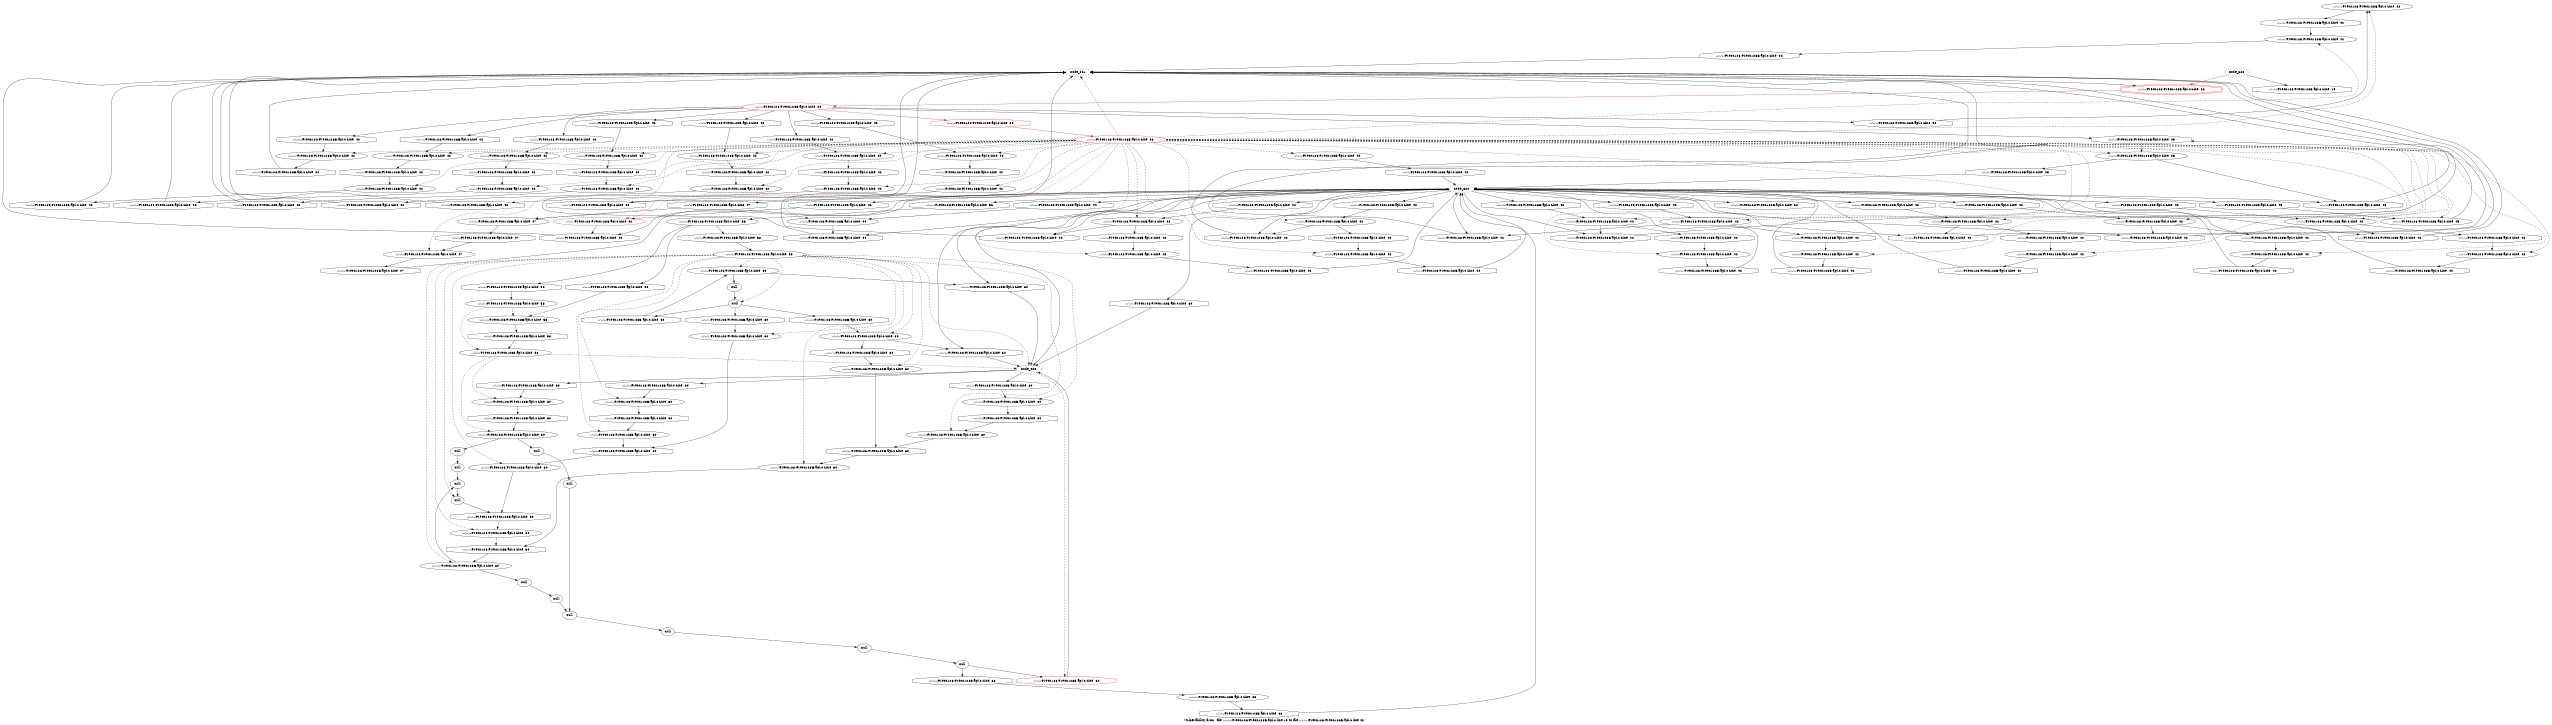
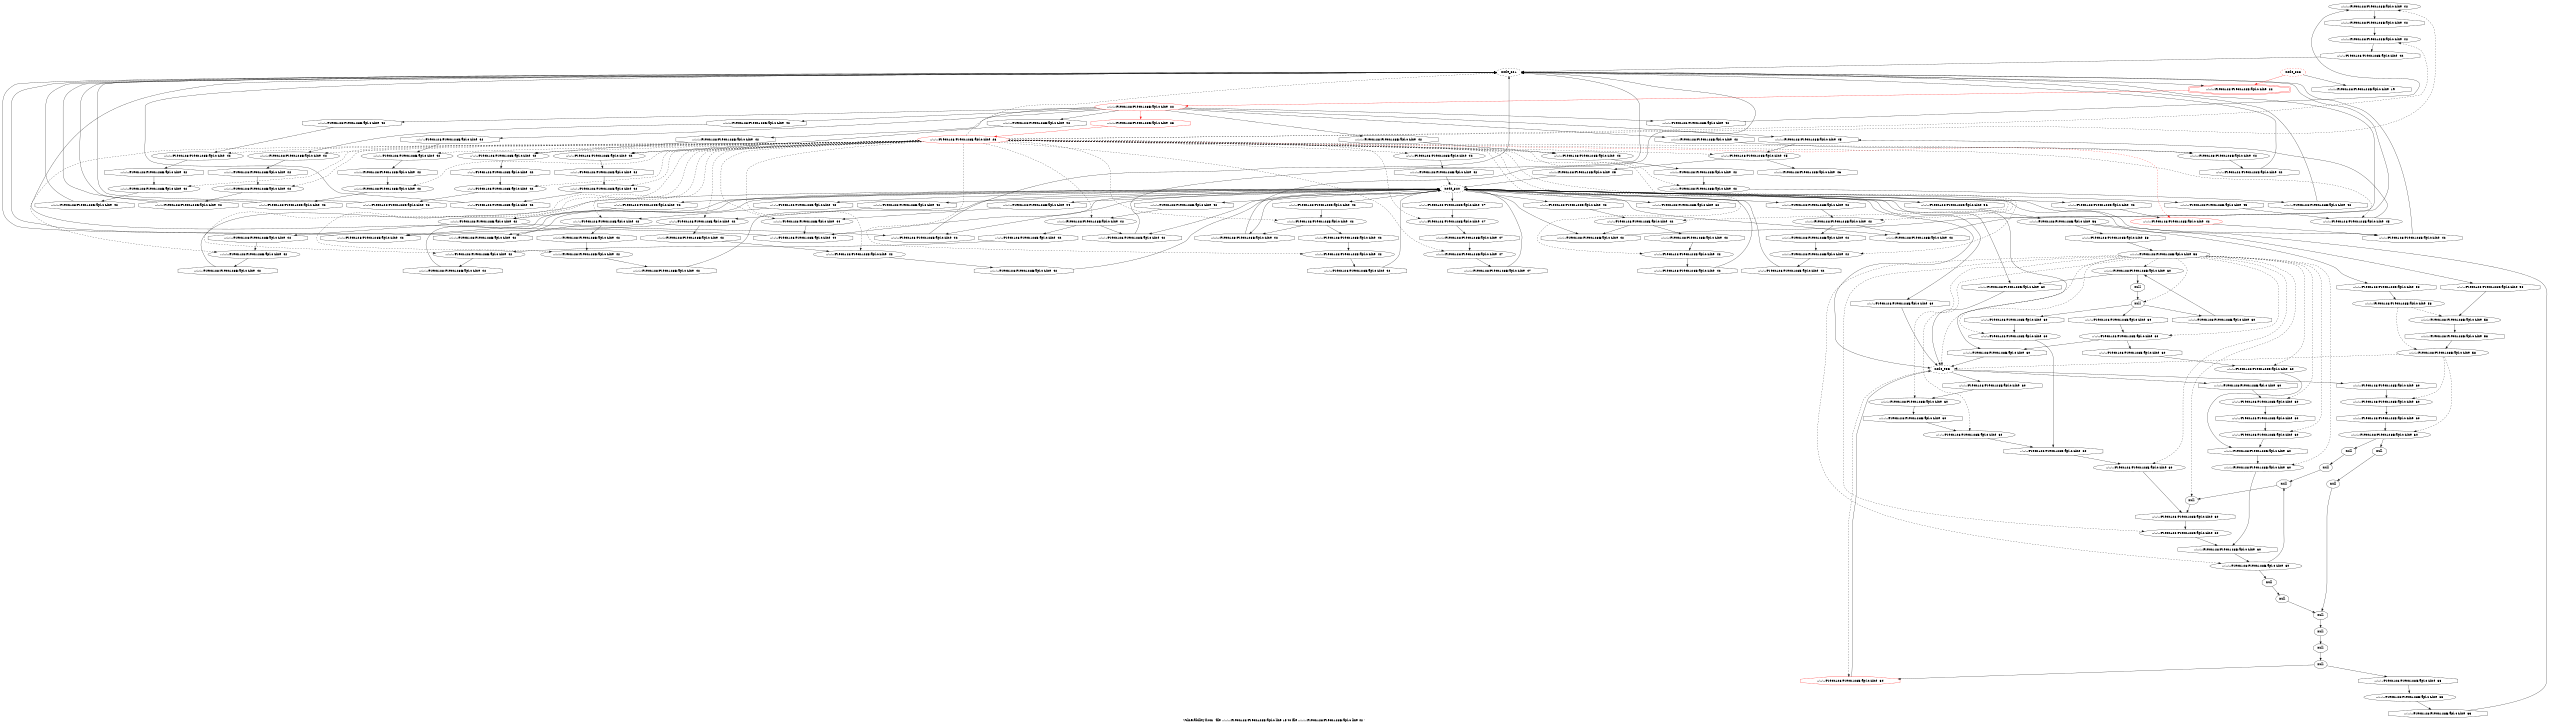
  digraph {
    label="Vulnerability from  'file ../../../Preon128/Preon128B/api.c line 15 to file ../../../Preon128/Preon128B/api.c line 42 ' "
    node [shape=octagon style=solid]
    n1 [label="../../../Preon128/Preon128B/api.c Line  42" shape=ellipse]
    n2 [label="../../../Preon128/Preon128B/api.c Line  42"]
    n3 [label="../../../Preon128/Preon128B/api.c Line  42" shape=ellipse]
    n4 [label="../../../Preon128/Preon128B/api.c Line  42"]
    n5 [label="../../../Preon128/Preon128B/api.c Line  42"]
    node_821 [shape=ellipse style=dashed]
    n7 [color=red label="../../../Preon128/Preon128B/api.c Line  22" shape=doubleoctagon]
    n8 [label="../../../Preon128/Preon128B/api.c Line  42" shape=ellipse]
    n9 [label="../../../Preon128/Preon128B/api.c Line  42"]
    n10 [label="../../../Preon128/Preon128B/api.c Line  42"]
    n11 [label="../../../Preon128/Preon128B/api.c Line  42" shape=ellipse]
    n12 [label="../../../Preon128/Preon128B/api.c Line  42"]
    n13 [label="../../../Preon128/Preon128B/api.c Line  42"]
-   node_820 [shape=ellipse style=dashed color=red]
+   node_820 [shape=ellipse style=dashed]
    n15 [label="../../../Preon128/Preon128B/api.c Line  42"]
    n16 [label="../../../Preon128/Preon128B/api.c Line  42"]
    n17 [label="../../../Preon128/Preon128B/api.c Line  42"]
    n18 [label="../../../Preon128/Preon128B/api.c Line  42"]
    n19 [label="../../../Preon128/Preon128B/api.c Line  42"]
    n20 [label="../../../Preon128/Preon128B/api.c Line  42"]
    n21 [label="../../../Preon128/Preon128B/api.c Line  44"]
    n22 [label="../../../Preon128/Preon128B/api.c Line  44"]
    n23 [label="../../../Preon128/Preon128B/api.c Line  45"]
    n24 [label="../../../Preon128/Preon128B/api.c Line  60"]
    n25 [label="../../../Preon128/Preon128B/api.c Line  42"]
    n26 [label="../../../Preon128/Preon128B/api.c Line  42"]
    n27 [label="../../../Preon128/Preon128B/api.c Line  42"]
    n28 [label="../../../Preon128/Preon128B/api.c Line  62"]
    n29 [label="../../../Preon128/Preon128B/api.c Line  60"]
    n30 [label="../../../Preon128/Preon128B/api.c Line  42"]
    n31 [label="../../../Preon128/Preon128B/api.c Line  42"]
    n32 [label="../../../Preon128/Preon128B/api.c Line  42"]
    n33 [label="../../../Preon128/Preon128B/api.c Line  46"]
    n34 [label="../../../Preon128/Preon128B/api.c Line  47"]
    n35 [label="../../../Preon128/Preon128B/api.c Line  56"]
    n36 [label="../../../Preon128/Preon128B/api.c Line  60"]
    n37 [label="../../../Preon128/Preon128B/api.c Line  42"]
    n38 [label="../../../Preon128/Preon128B/api.c Line  42"]
    node_935 [shape=ellipse style=dashed]
    n40 [label="../../../Preon128/Preon128B/api.c Line  42" shape=ellipse]
    n41 [label="../../../Preon128/Preon128B/api.c Line  42" shape=ellipse]
    n42 [label="../../../Preon128/Preon128B/api.c Line  44" shape=ellipse]
    n43 [label="../../../Preon128/Preon128B/api.c Line  45" shape=ellipse]
    n44 [label="../../../Preon128/Preon128B/api.c Line  42" shape=ellipse]
    n45 [label="../../../Preon128/Preon128B/api.c Line  42" shape=ellipse]
    n46 [label="../../../Preon128/Preon128B/api.c Line  42" shape=ellipse]
    n47 [label="../../../Preon128/Preon128B/api.c Line  42" shape=ellipse]
    n48 [label="../../../Preon128/Preon128B/api.c Line  47" shape=ellipse]
    n49 [label="../../../Preon128/Preon128B/api.c Line  56" shape=ellipse]
    n50 [color=red label="../../../Preon128/Preon128B/api.c Line  42" shape=ellipse]
    n51 [color=red label="../../../Preon128/Preon128B/api.c Line  23" shape=ellipse]
    n52 [label="../../../Preon128/Preon128B/api.c Line  42" shape=ellipse]
    n53 [label="../../../Preon128/Preon128B/api.c Line  42" shape=ellipse]
    n54 [label="../../../Preon128/Preon128B/api.c Line  42" shape=ellipse]
    n55 [label="../../../Preon128/Preon128B/api.c Line  42" shape=ellipse]
    n56 [label="../../../Preon128/Preon128B/api.c Line  42" shape=ellipse]
    n57 [label="../../../Preon128/Preon128B/api.c Line  42" shape=ellipse]
    n58 [label="../../../Preon128/Preon128B/api.c Line  45" shape=ellipse]
    n59 [label="../../../Preon128/Preon128B/api.c Line  42" shape=ellipse]
    n60 [label="../../../Preon128/Preon128B/api.c Line  42" shape=ellipse]
    n61 [label="../../../Preon128/Preon128B/api.c Line  42" shape=ellipse]
    n62 [label="../../../Preon128/Preon128B/api.c Line  42" shape=ellipse]
    n63 [label="../../../Preon128/Preon128B/api.c Line  42" shape=ellipse]
    n64 [label="../../../Preon128/Preon128B/api.c Line  42" shape=ellipse]
    n65 [label="../../../Preon128/Preon128B/api.c Line  42" shape=ellipse]
    n66 [label="../../../Preon128/Preon128B/api.c Line  42" shape=ellipse]
    n67 [label="../../../Preon128/Preon128B/api.c Line  42" shape=ellipse]
    n68 [label="../../../Preon128/Preon128B/api.c Line  42" shape=ellipse]
    n69 [label="../../../Preon128/Preon128B/api.c Line  42" shape=ellipse]
    n70 [label="../../../Preon128/Preon128B/api.c Line  42" shape=ellipse]
    n71 [label="../../../Preon128/Preon128B/api.c Line  47" shape=ellipse]
    n72 [label="../../../Preon128/Preon128B/api.c Line  42" shape=ellipse]
    n73 [label="../../../Preon128/Preon128B/api.c Line  42" shape=ellipse]
    n74 [label="../../../Preon128/Preon128B/api.c Line  42"]
    n75 [label="../../../Preon128/Preon128B/api.c Line  42"]
    n76 [label="../../../Preon128/Preon128B/api.c Line  42"]
    n77 [label="../../../Preon128/Preon128B/api.c Line  42"]
    n78 [label="../../../Preon128/Preon128B/api.c Line  42"]
    n79 [label="../../../Preon128/Preon128B/api.c Line  42"]
    n80 [label="../../../Preon128/Preon128B/api.c Line  42"]
    n81 [label="../../../Preon128/Preon128B/api.c Line  45"]
    n82 [label="../../../Preon128/Preon128B/api.c Line  45"]
    n83 [label="../../../Preon128/Preon128B/api.c Line  42"]
    n84 [label="../../../Preon128/Preon128B/api.c Line  42"]
    n85 [label="../../../Preon128/Preon128B/api.c Line  42"]
    n86 [label="../../../Preon128/Preon128B/api.c Line  42"]
    n87 [label="../../../Preon128/Preon128B/api.c Line  42"]
    n88 [label="../../../Preon128/Preon128B/api.c Line  42"]
    n89 [label="../../../Preon128/Preon128B/api.c Line  42"]
    n90 [label="../../../Preon128/Preon128B/api.c Line  42"]
    n91 [label="../../../Preon128/Preon128B/api.c Line  42"]
    n92 [label="../../../Preon128/Preon128B/api.c Line  42"]
    n93 [label="../../../Preon128/Preon128B/api.c Line  42"]
    n94 [label="../../../Preon128/Preon128B/api.c Line  42"]
    n95 [label="../../../Preon128/Preon128B/api.c Line  42"]
    n96 [label="../../../Preon128/Preon128B/api.c Line  42"]
    n97 [label="../../../Preon128/Preon128B/api.c Line  42"]
    n98 [label="../../../Preon128/Preon128B/api.c Line  42"]
    n99 [label="../../../Preon128/Preon128B/api.c Line  42"]
    n100 [label="../../../Preon128/Preon128B/api.c Line  47"]
    n101 [label="../../../Preon128/Preon128B/api.c Line  47"]
    n102 [label="../../../Preon128/Preon128B/api.c Line  42"]
    n103 [label="../../../Preon128/Preon128B/api.c Line  42"]
    n104 [color=red label="../../../Preon128/Preon128B/api.c Line  22" shape=ellipse]
    n105 [label="../../../Preon128/Preon128B/api.c Line  42"]
    n106 [label="../../../Preon128/Preon128B/api.c Line  42"]
    n107 [label="../../../Preon128/Preon128B/api.c Line  42"]
    n108 [color=red label="../../../Preon128/Preon128B/api.c Line  23"]
    n109 [label="../../../Preon128/Preon128B/api.c Line  42"]
    n110 [label="../../../Preon128/Preon128B/api.c Line  42"]
    n111 [label="../../../Preon128/Preon128B/api.c Line  42"]
    n112 [label="../../../Preon128/Preon128B/api.c Line  42"]
    node_823 [color=red shape=ellipse style=dashed]
    n114 [label="../../../Preon128/Preon128B/api.c Line  19"]
    n115 [label="../../../Preon128/Preon128B/api.c Line  60"]
    n116 [color=red label="../../../Preon128/Preon128B/api.c Line  64"]
    n117 [label="../../../Preon128/Preon128B/api.c Line  60"]
    n118 [label="../../../Preon128/Preon128B/api.c Line  60"]
    n119 [label="../../../Preon128/Preon128B/api.c Line  58"]
    n120 [label="../../../Preon128/Preon128B/api.c Line  58"]
    n121 [label="../../../Preon128/Preon128B/api.c Line  58"]
    n122 [label="../../../Preon128/Preon128B/api.c Line  58" shape=ellipse]
    n123 [label="../../../Preon128/Preon128B/api.c Line  60" shape=ellipse]
    n124 [label="../../../Preon128/Preon128B/api.c Line  60" shape=ellipse]
    n125 [label="../../../Preon128/Preon128B/api.c Line  60"]
    n126 [label=null]
    n127 [label=null]
    n128 [label="../../../Preon128/Preon128B/api.c Line  60" shape=ellipse]
    n129 [label="../../../Preon128/Preon128B/api.c Line  60" shape=ellipse]
    n130 [label=null shape=ellipse]
    n131 [label=null shape=ellipse]
    n132 [label="../../../Preon128/Preon128B/api.c Line  58"]
    n133 [label="../../../Preon128/Preon128B/api.c Line  60"]
    n134 [label="../../../Preon128/Preon128B/api.c Line  60"]
    n135 [label=null]
    n136 [label=null]
    n137 [label=null shape=ellipse]
    n138 [label=null]
    n139 [label=null shape=ellipse]
    n140 [label="../../../Preon128/Preon128B/api.c Line  60"]
    n141 [label=null shape=ellipse]
    n142 [label="../../../Preon128/Preon128B/api.c Line  63"]
    n143 [label="../../../Preon128/Preon128B/api.c Line  63" shape=ellipse]
    n144 [label="../../../Preon128/Preon128B/api.c Line  63"]
    n145 [label="../../../Preon128/Preon128B/api.c Line  58" shape=ellipse]
    n146 [label="../../../Preon128/Preon128B/api.c Line  60" shape=ellipse]
    n147 [label="../../../Preon128/Preon128B/api.c Line  60" shape=ellipse]
    n148 [label="../../../Preon128/Preon128B/api.c Line  60" shape=ellipse]
    n149 [label="../../../Preon128/Preon128B/api.c Line  60" shape=ellipse]
    n150 [label=null shape=ellipse]
    n151 [label="../../../Preon128/Preon128B/api.c Line  60" shape=ellipse]
    n152 [label="../../../Preon128/Preon128B/api.c Line  60" shape=ellipse]
    n153 [label="../../../Preon128/Preon128B/api.c Line  60" shape=ellipse]
    n154 [label="../../../Preon128/Preon128B/api.c Line  60" shape=ellipse]
    n155 [label="../../../Preon128/Preon128B/api.c Line  60" shape=ellipse]
    n156 [label="../../../Preon128/Preon128B/api.c Line  60" shape=ellipse]
    n157 [label=null]
    n158 [label="../../../Preon128/Preon128B/api.c Line  60"]
    n159 [label="../../../Preon128/Preon128B/api.c Line  60"]
    n160 [label=null]
    n161 [label="../../../Preon128/Preon128B/api.c Line  60"]
    n162 [label="../../../Preon128/Preon128B/api.c Line  60"]
    n163 [label="../../../Preon128/Preon128B/api.c Line  60"]
    n164 [label="../../../Preon128/Preon128B/api.c Line  60"]
    n165 [label="../../../Preon128/Preon128B/api.c Line  60"]
    n166 [label=null shape=ellipse]
    n167 [label="../../../Preon128/Preon128B/api.c Line  58" shape=ellipse]
    n168 [label="../../../Preon128/Preon128B/api.c Line  58" shape=ellipse]
    n1 -> n2
    n2 -> n3
    n3 -> n4
    n4 -> node_821
    n5 -> n1
    node_821 -> n7
    n7 -> n104 [color=red]
    n8 -> n9
    n8 -> n10
    n9 -> n11
    n10 -> node_821
    n11 -> n12
    n12 -> node_820
    n13 -> n8
    node_820 -> n10
    node_820 -> n13
    node_820 -> n15
    node_820 -> n16
    node_820 -> n17
    node_820 -> n18
    node_820 -> n19
    node_820 -> n20
    node_820 -> n21
    node_820 -> n22
    node_820 -> n23
    node_820 -> n24
    node_820 -> n25
    node_820 -> n26
    node_820 -> n27
    node_820 -> n28
    node_820 -> n29
    node_820 -> n30
    node_820 -> n31
    node_820 -> n32
-   node_820 -> n33
    node_820 -> n34
    node_820 -> n35
    node_820 -> n36
    node_820 -> n37
    node_820 -> n38
    node_820 -> node_935
    n15 -> n40
    n16 -> node_821
    n17 -> n41
    n18 -> node_821
    n19 -> node_821
    n20 -> node_821
    n21 -> n42
    n22 -> node_821
    n23 -> n43
    n24 -> node_935
    n25 -> node_821
    n26 -> n44
    n27 -> n45
    n29 -> node_935
    n30 -> node_821
    n31 -> n46
    n32 -> n47
-   n33 -> node_821
    n34 -> n48
    n35 -> n49
    n36 -> node_935
    n37 -> n50
    n38 -> node_821
    node_935 -> n115
    node_935 -> n116 [style=dashed]
    node_935 -> n117
    node_935 -> n118
    n40 -> n19
    n40 -> n88
    n41 -> n18
    n41 -> n78
    n42 -> n22
    n43 -> n81
    n44 -> n20
    n44 -> n85
    n45 -> n25
    n45 -> n91
    n46 -> n30
    n46 -> n95
    n47 -> n16
    n47 -> n99
    n48 -> n100
    n49 -> n119
    n49 -> n120
    n49 -> n121
    n50 -> n38
    n51 -> n1 [style=dashed]
    n51 -> n3 [style=dashed]
    n51 -> node_821 [style=dashed]
    n51 -> n8 [style=dashed]
    n51 -> n11 [style=dashed]
    n51 -> n40 [style=dashed]
    n51 -> n41 [style=dashed]
    n51 -> n42 [style=dashed]
    n51 -> n43 [style=dashed]
    n51 -> n44 [style=dashed]
    n51 -> n45 [style=dashed]
    n51 -> n46 [style=dashed]
    n51 -> n47 [style=dashed]
    n51 -> n48 [style=dashed]
    n51 -> n50 [color=red style=dashed]
    n51 -> n52 [style=dashed]
    n51 -> n53 [style=dashed]
    n51 -> n54 [style=dashed]
    n51 -> n55 [style=dashed]
    n51 -> n56 [style=dashed]
    n51 -> n57 [style=dashed]
    n51 -> n58 [style=dashed]
    n51 -> n59 [style=dashed]
    n51 -> n60 [style=dashed]
    n51 -> n61 [style=dashed]
    n51 -> n62 [style=dashed]
    n51 -> n63 [style=dashed]
    n51 -> n64 [style=dashed]
    n51 -> n65 [style=dashed]
    n51 -> n66 [style=dashed]
    n51 -> n67 [style=dashed]
    n51 -> n68 [style=dashed]
    n51 -> n69 [style=dashed]
    n51 -> n70 [style=dashed]
    n51 -> n71 [style=dashed]
    n51 -> n72 [style=dashed]
    n51 -> n73 [style=dashed]
    n52 -> n74
    n53 -> n75
    n54 -> n76
    n55 -> n77
    n56 -> n79
    n57 -> n80
    n58 -> n33
    n58 -> n82
    n59 -> n83
    n60 -> n84
    n61 -> n86
    n62 -> n87
    n63 -> n89
    n64 -> n90
    n65 -> n92
    n66 -> n93
    n67 -> n94
    n68 -> n96
    n69 -> n97
    n70 -> n98
    n71 -> n101
    n72 -> n102
    n73 -> n103
    n74 -> node_820
    n75 -> node_820
    n76 -> n55
    n77 -> node_821
    n78 -> n56
    n79 -> node_820
    n80 -> n67
    n81 -> n58
    n82 -> node_820
    n83 -> n60
    n84 -> node_821
    n85 -> n61
    n86 -> node_820
    n87 -> node_821
    n88 -> n52
    n89 -> n64
    n90 -> node_821
    n91 -> n65
    n92 -> node_820
    n93 -> n72
    n94 -> node_821
    n95 -> n68
    n96 -> node_820
    n97 -> n70
    n98 -> node_821
    n99 -> n53
    n100 -> n71
    n101 -> node_820
    n102 -> node_821
    n103 -> node_820
    n104 -> n5
    n104 -> n81
    n104 -> n105
    n104 -> n106
    n104 -> n107
    n104 -> n108 [color=red]
    n104 -> n109
    n104 -> n110
    n104 -> n111
    n104 -> n112
    n105 -> n54
    n106 -> n57
    n107 -> n59
    n108 -> n51 [color=red]
    n109 -> n62
    n110 -> n63
    n111 -> n66
    n112 -> n69
    node_823 -> n7 [color=red]
    node_823 -> n114
    n115 -> n123
    n116 -> node_935
    n117 -> n128
    n118 -> n129
    n119 -> n145
    n120 -> n167
    n121 -> n168
    n122 -> node_935 [style=dashed]
    n122 -> n123 [style=dashed]
    n122 -> n124 [style=dashed]
    n123 -> n125
    n124 -> n126
    n124 -> n127
    n125 -> n124
    n126 -> n130
    n127 -> n131
    n128 -> n133
    n129 -> n134
    n130 -> n135
    n131 -> n136
    n132 -> n122
    n133 -> n148
    n134 -> n155
    n135 -> n137
    n136 -> n139
    n137 -> n138
    n138 -> n141
    n139 -> n140
    n140 -> n153
    n141 -> n116
    n141 -> n142
    n142 -> n143
    n143 -> n144
    n144 -> node_820
    n145 -> node_935 [style=dashed]
    n145 -> n128 [style=dashed]
    n145 -> n129 [style=dashed]
    n145 -> n139 [style=dashed]
    n145 -> n146 [style=dashed]
    n145 -> n147 [style=dashed]
    n145 -> n148 [style=dashed]
    n145 -> n149 [style=dashed]
    n145 -> n150 [style=dashed]
    n145 -> n151 [style=dashed]
    n145 -> n152 [style=dashed]
    n145 -> n153 [style=dashed]
    n145 -> n154 [style=dashed]
    n145 -> n155 [style=dashed]
    n145 -> n156 [style=dashed]
    n146 -> n136
    n146 -> n157
    n147 -> n158
    n148 -> n159
    n149 -> n29
    n149 -> n160
    n150 -> n161
    n150 -> n162
    n150 -> n163
    n151 -> n159
    n152 -> n36
    n152 -> n164
    n153 -> n158
    n154 -> n140
    n155 -> n165
    n156 -> n165
    n157 -> n166
    n158 -> n146
    n159 -> n147
    n160 -> n150
    n161 -> n149
    n162 -> n152
    n163 -> n156
    n164 -> n151
    n165 -> n154
    n166 -> n135
    n167 -> n122 [style=dashed]
    n167 -> n168 [style=dashed]
    n168 -> n132
  }
